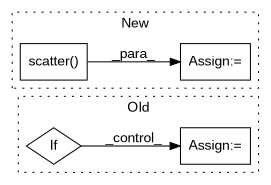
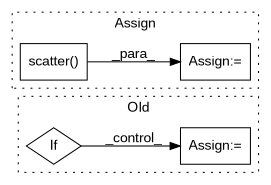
  digraph {
    rankdir=LR
    fontname="Liberation Sans"
    node [a=68 l=3 shape=box fontname="Liberation Sans"]
    edge [fontname="Liberation Sans"]
    n1 [a=96 label=If s=25367 shape=diamond]
    n2 [label="Assign:=" s=25458]
    n3 [a=75 l=240 label="scatter()" s=25913]
    n4 [label="Assign:=" s=25910]
    subgraph cluster_1 {
      label=Old
      style=dotted
      n1
      n2
    }
    subgraph cluster_2 {
-     label=New
+     label=Assign
      style=dotted
      n3
      n4
    }
    n1 -> n2 [label=_control_]
    n3 -> n4 [label=_para_]
  }
